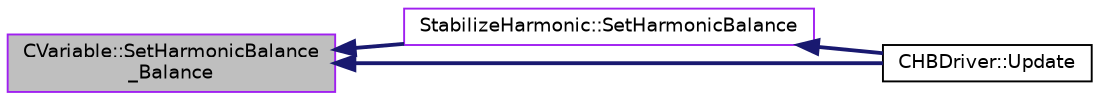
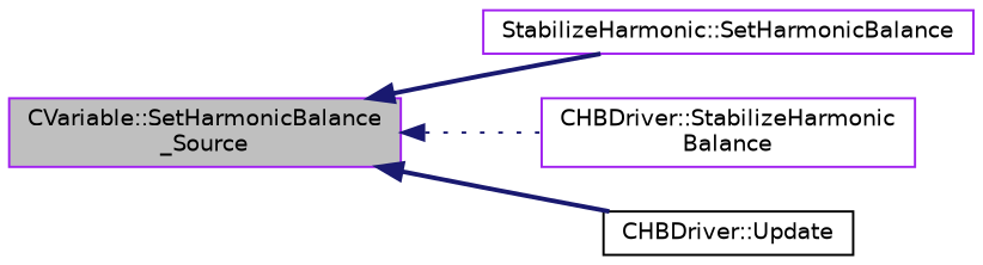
  digraph {
    rankdir=LR
    node [color=purple fillcolor=white fontname=Helvetica fontsize=10 shape=record style=filled]
    edge [color=midnightblue dir=back fontname=Helvetica fontsize=10 labelfontname=Helvetica labelfontsize=10 style=bold]
-   n1 [fillcolor=grey75 fontcolor=black height=0.2 label="CVariable::SetHarmonicBalance\l_Balance" width=0.4]
+   n1 [fillcolor=grey75 fontcolor=black height=0.2 label="CVariable::SetHarmonicBalance\l_Source" width=0.4]
    n2 [height=0.2 label="StabilizeHarmonic::SetHarmonicBalance" width=0.4]
+   n3 [height=0.2 label="CHBDriver::StabilizeHarmonic\lBalance" width=0.4]
    n4 [color=black height=0.2 label="CHBDriver::Update" width=0.4]
    n1 -> n2
+   n1 -> n3 [style=dotted]
    n1 -> n4
-   n2 -> n4
  }
